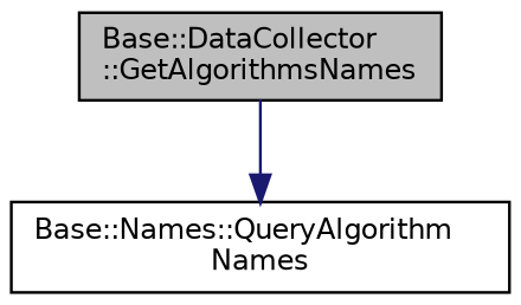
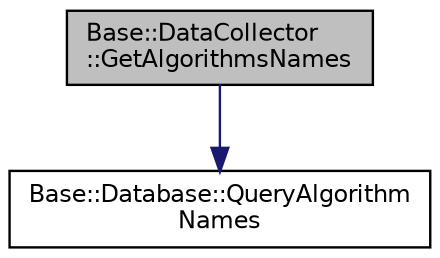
  digraph {
    rankdir=TB
    node [color=black fontname=Helvetica fontsize=10 shape=record style=filled]
    n1 [fillcolor=grey75 fontcolor=black height=0.2 label="Base::DataCollector\l::GetAlgorithmsNames" width=0.4]
-   n2 [fillcolor=white height=0.2 label="Base::Names::QueryAlgorithm\lNames" width=0.4]
+   n2 [fillcolor=white height=0.2 label="Base::Database::QueryAlgorithm\lNames" width=0.4]
    n1 -> n2 [color=midnightblue fontname=Helvetica fontsize=10 labelfontname=Helvetica labelfontsize=10 style=solid]
  }
